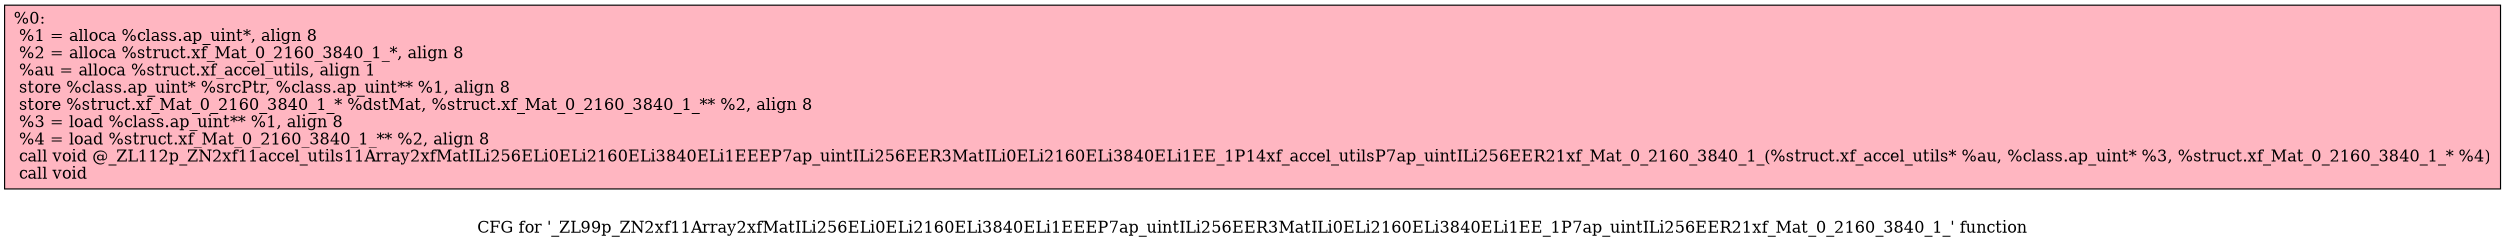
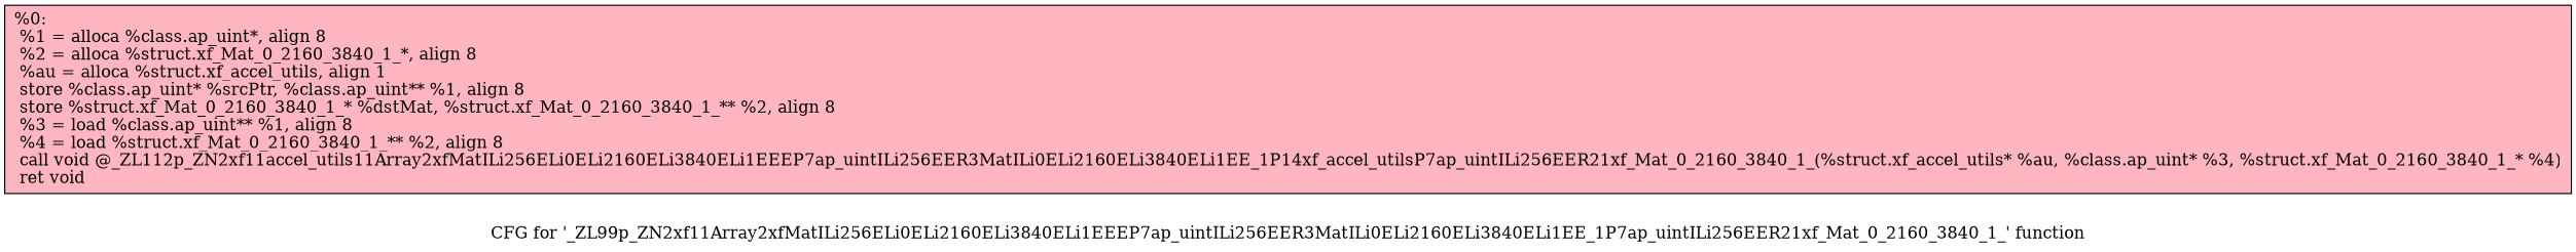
  digraph {
    label="CFG for '_ZL99p_ZN2xf11Array2xfMatILi256ELi0ELi2160ELi3840ELi1EEEP7ap_uintILi256EER3MatILi0ELi2160ELi3840ELi1EE_1P7ap_uintILi256EER21xf_Mat_0_2160_3840_1_' function"
-   n1 [label="{%0:\l  %1 = alloca %class.ap_uint*, align 8\l  %2 = alloca %struct.xf_Mat_0_2160_3840_1_*, align 8\l  %au = alloca %struct.xf_accel_utils, align 1\l  store %class.ap_uint* %srcPtr, %class.ap_uint** %1, align 8\l  store %struct.xf_Mat_0_2160_3840_1_* %dstMat, %struct.xf_Mat_0_2160_3840_1_** %2, align 8\l  %3 = load %class.ap_uint** %1, align 8\l  %4 = load %struct.xf_Mat_0_2160_3840_1_** %2, align 8\l  call void @_ZL112p_ZN2xf11accel_utils11Array2xfMatILi256ELi0ELi2160ELi3840ELi1EEEP7ap_uintILi256EER3MatILi0ELi2160ELi3840ELi1EE_1P14xf_accel_utilsP7ap_uintILi256EER21xf_Mat_0_2160_3840_1_(%struct.xf_accel_utils* %au, %class.ap_uint* %3, %struct.xf_Mat_0_2160_3840_1_* %4)\l  call void\l}" shape=record style=filled fillcolor=lightpink]
+   n1 [label="{%0:\l  %1 = alloca %class.ap_uint*, align 8\l  %2 = alloca %struct.xf_Mat_0_2160_3840_1_*, align 8\l  %au = alloca %struct.xf_accel_utils, align 1\l  store %class.ap_uint* %srcPtr, %class.ap_uint** %1, align 8\l  store %struct.xf_Mat_0_2160_3840_1_* %dstMat, %struct.xf_Mat_0_2160_3840_1_** %2, align 8\l  %3 = load %class.ap_uint** %1, align 8\l  %4 = load %struct.xf_Mat_0_2160_3840_1_** %2, align 8\l  call void @_ZL112p_ZN2xf11accel_utils11Array2xfMatILi256ELi0ELi2160ELi3840ELi1EEEP7ap_uintILi256EER3MatILi0ELi2160ELi3840ELi1EE_1P14xf_accel_utilsP7ap_uintILi256EER21xf_Mat_0_2160_3840_1_(%struct.xf_accel_utils* %au, %class.ap_uint* %3, %struct.xf_Mat_0_2160_3840_1_* %4)\l  ret void\l}" shape=record style=filled fillcolor=lightpink]
  }
